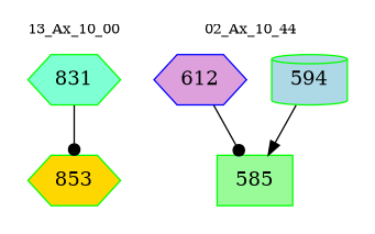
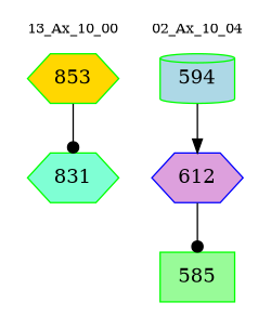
  digraph {
    node [color=green shape=hexagon style=filled]
    edge [arrowhead=dot color=black]
    n1 [fillcolor=gold label=853]
    n2 [fillcolor=aquamarine label=831]
    n3 [fillcolor=lightblue label=594 shape=cylinder]
    n4 [fillcolor=palegreen label=585 shape=box]
    n5 [color=blue fillcolor=plum label=612]
    subgraph cluster_1 {
      color=white
      fontsize=10
      label="13_Ax_10_00"
      n1
      n2
    }
    subgraph cluster_2 {
      color=white
      fontsize=10
-     label="02_Ax_10_44"
+     label="02_Ax_10_04"
      n3
      n4
      n5
    }
-   n2 -> n1
-   n3 -> n4 [arrowhead=normal]
+   n1 -> n2
+   n3 -> n5 [arrowhead=normal]
    n5 -> n4
  }
